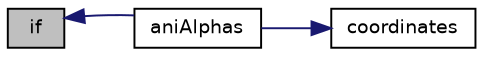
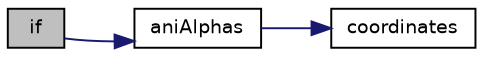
  digraph {
    rankdir=LR
    node [color=black fontname=Helvetica fontsize=10 shape=record]
    edge [color=midnightblue fontname=Helvetica fontsize=10 labelfontname=Helvetica labelfontsize=10 style=solid]
    n1 [fillcolor=grey75 fontcolor=black height=0.2 label=if style=filled width=0.4]
    n2 [height=0.2 label=aniAlphas width=0.4]
    n3 [height=0.2 label=coordinates width=0.4]
-   n2 -> n1
+   n1 -> n2
    n2 -> n3
  }
